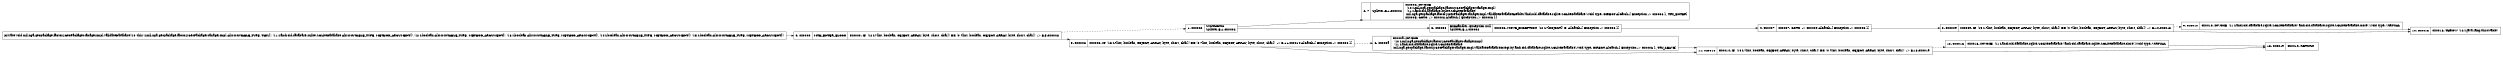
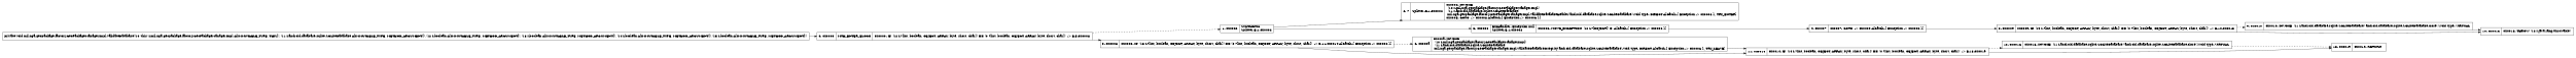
  digraph {
    rankdir=LR
    node [shape=record]
    n1 [label="{0\:\ 0x0000|MTH_ENTER_BLOCK\l|0x0000: IF  (r2 I:?[int, boolean, OBJECT, ARRAY, byte, short, char]) == (0 ?[int, boolean, OBJECT, ARRAY, byte, short, char])  \-\> B:5:0x0008 \l}"]
    n2 [label="{1\:\ 0x0002|SYNTHETIC\lSplitter:B:1:0x0002\l}"]
    n3 [label="{5\:\ 0x0008|0x0008: IF  (r3 I:?[int, boolean, OBJECT, ARRAY, byte, short, char]) == (0 ?[int, boolean, OBJECT, ARRAY, byte, short, char])  \-\> B:11:0x0014 A[Catch:\{ Exception \-\> 0x0006 \}]\l}"]
    n4 [label="{2\:\ ?|Splitter:B:1:0x0002\l|0x0002: INVOKE  \l  (r0 I:mil.nga.geopackage.factory.GeoPackageManagerImpl)\l  (r1 I:android.database.sqlite.SQLiteDatabase)\l mil.nga.geopackage.factory.GeoPackageManagerImpl.validateDatabaseHeader(android.database.sqlite.SQLiteDatabase):void type: DIRECT A[Catch:\{ Exception \-\> 0x0006 \}, TRY_ENTER]\l0x0005: GOTO  \-\> 0x0008 A[Catch:\{ Exception \-\> 0x0006 \}]\l}"]
    n5 [label="{3\:\ 0x0006|ExcHandler: Exception null\lSplitter:B:1:0x0002\l|0x0006: MOVE_EXCEPTION  (r2 I:?[OBJECT]) =  A[Catch:\{ Exception \-\> 0x0006 \}]\l}"]
    n6 [label="{6\:\ 0x000a|0x000a: INVOKE  \l  (r0 I:mil.nga.geopackage.factory.GeoPackageManagerImpl)\l  (r1 I:android.database.sqlite.SQLiteDatabase)\l mil.nga.geopackage.factory.GeoPackageManagerImpl.validateDatabaseIntegrity(android.database.sqlite.SQLiteDatabase):void type: DIRECT A[Catch:\{ Exception \-\> 0x0006 \}, TRY_LEAVE]\l}"]
    n7 [label="{11\:\ 0x0014|0x0014: IF  (r4 I:?[int, boolean, OBJECT, ARRAY, byte, short, char]) == (0 ?[int, boolean, OBJECT, ARRAY, byte, short, char])  \-\> B:13:0x0019 \l}"]
    n8 [label="{4\:\ 0x0007|0x0007: GOTO  \-\> 0x000e A[Catch:\{ Exception \-\> 0x0006 \}]\l}"]
    n9 [label="{8\:\ 0x000e|0x000e: IF  (r5 I:?[int, boolean, OBJECT, ARRAY, byte, short, char]) == (0 ?[int, boolean, OBJECT, ARRAY, byte, short, char])  \-\> B:10:0x0013 \l}"]
    n10 [label="{9\:\ 0x0010|0x0010: INVOKE  (r1 I:android.database.sqlite.SQLiteDatabase) android.database.sqlite.SQLiteDatabase.close():void type: VIRTUAL \l}"]
    n11 [label="{10\:\ 0x0013|0x0013: THROW  (r2 I:java.lang.Throwable) \l}"]
    n12 [label="{12\:\ 0x0016|0x0016: INVOKE  (r1 I:android.database.sqlite.SQLiteDatabase) android.database.sqlite.SQLiteDatabase.close():void type: VIRTUAL \l}"]
    n13 [label="{13\:\ 0x0019|0x0019: RETURN   \l}"]
    n14 [label="{private void mil.nga.geopackage.factory.GeoPackageManagerImpl.validateDatabase((r0 'this' I:mil.nga.geopackage.factory.GeoPackageManagerImpl A[IMMUTABLE_TYPE, THIS]), (r1 I:android.database.sqlite.SQLiteDatabase A[IMMUTABLE_TYPE, METHOD_ARGUMENT]), (r2 I:boolean A[IMMUTABLE_TYPE, METHOD_ARGUMENT]), (r3 I:boolean A[IMMUTABLE_TYPE, METHOD_ARGUMENT]), (r4 I:boolean A[IMMUTABLE_TYPE, METHOD_ARGUMENT]), (r5 I:boolean A[IMMUTABLE_TYPE, METHOD_ARGUMENT])) }"]
    n1 -> n2 [style=dashed]
    n1 -> n3
    n2 -> n4
    n2 -> n5
    n3 -> n6 [style=dashed]
    n3 -> n7
    n5 -> n8
    n6 -> n7
    n7 -> n12 [style=dashed]
    n7 -> n13
    n8 -> n9
    n9 -> n10 [style=dashed]
    n9 -> n11
    n10 -> n11
-   n12 -> n13
+   n12 -> n13 [style=dashed]
    n14 -> n1
  }
